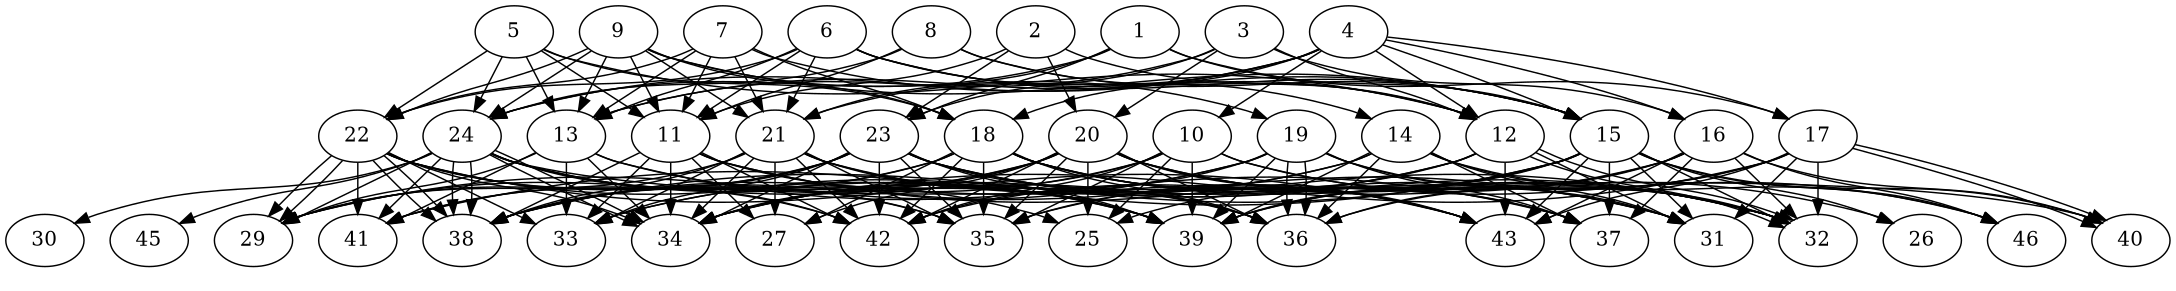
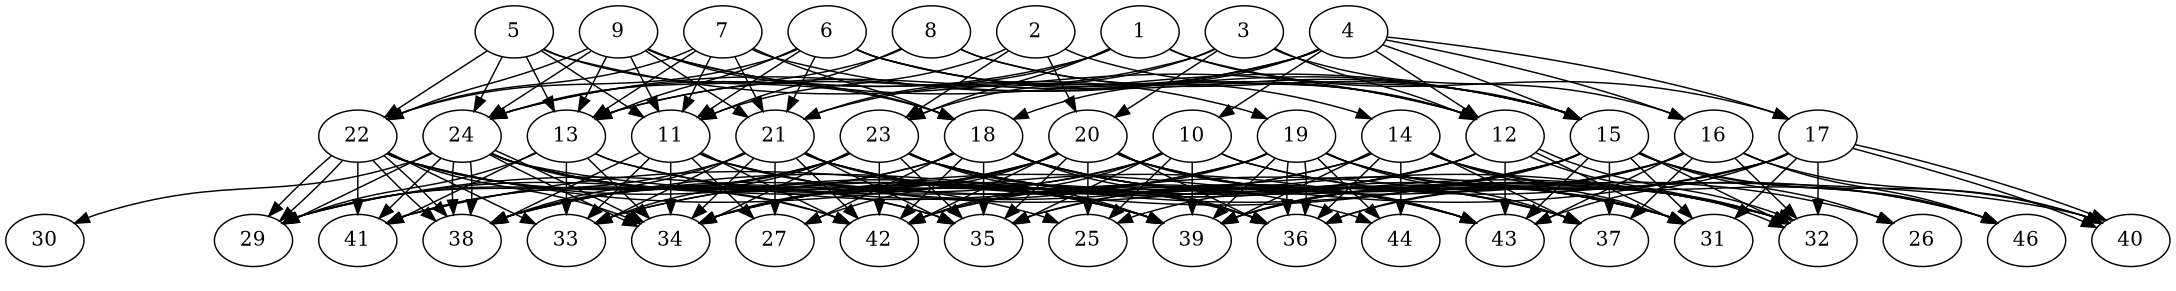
  digraph {
    node [alpha=0.01]
    1 [alpha=0.16 expect_size=3259595440353464320]
    15 [alpha=0.10 expect_size=1089928202727920640]
    17 [expect_size=6192145406949477376]
    21 [alpha=0.08 expect_size=29649173310335364]
    23 [alpha=0.09 expect_size=7515840248387900]
    24 [alpha=0.10 expect_size=139279745316553952]
    25 [alpha=0.14 expect_size=22805531185073580]
    32 [alpha=0.19 expect_size=3496646314819584000000]
    38 [alpha=0.05 expect_size=135394614416681200]
    39 [alpha=0.19 expect_size=39303200559251088]
    42 [alpha=0.19 expect_size=3063680919232577536000]
    46 [expect_size=2086394098501764096]
    31 [alpha=0.04 expect_size=2588845829977747968]
    43 [alpha=0.05 expect_size=11562051862180896178176]
    37 [alpha=0.18 expect_size=25322882927351528]
    41 [alpha=0.07 expect_size=39214926010861560]
    26 [alpha=0.14 expect_size=9372458832074176512]
    40 [alpha=0.03 expect_size=1935619519007414016]
    34 [alpha=0.03 expect_size=258616840940292896]
    36 [alpha=0.03 expect_size=2069307132080625287168]
    35 [alpha=0.16 expect_size=1358619892154931456]
    27 [alpha=0.00 expect_size=727715286731774336]
    33 [alpha=0.08 expect_size=2510801870661147951104]
    29 [alpha=0.10 expect_size=5036572079919446016]
-   45 [alpha=0.08 expect_size=18296974890350168]
+   44 [alpha=0.18 expect_size=4250667570664195489792]
    30 [alpha=0.12 expect_size=2522835496381833216]
    2 [alpha=0.07 expect_size=2776540036369220]
    11 [alpha=0.11 expect_size=6336024338918119]
    12 [alpha=0.11 expect_size=9133392249717006532608]
    20 [alpha=0.13 expect_size=166059122010353088]
    3 [alpha=0.08 expect_size=7676912039607691902976]
    13 [alpha=0.04 expect_size=5838522532174470144]
    16 [alpha=0.15 expect_size=2772093758177732096]
    4 [expect_size=24213885348244604]
    10 [expect_size=1494744462508880297984]
    18 [alpha=0.12 expect_size=1530111892605038336]
    5 [expect_size=5555150463928124416]
    22 [alpha=0.09 expect_size=1240008986330378496]
    6 [alpha=0.19 expect_size=2070891290581893382144]
    14 [expect_size=114061213511719059456]
    7 [alpha=0.09 expect_size=8791106908566762496]
    8 [alpha=0.04 expect_size=10397893009503944704000]
    9 [alpha=0.07 expect_size=1278222391935473025024]
    19 [alpha=0.10 expect_size=99563232378267184]
    1 -> 15
    1 -> 17
    1 -> 21
    1 -> 23
    1 -> 24
    15 -> 25
    15 -> 32
    15 -> 38
    15 -> 39
    15 -> 42
    15 -> 46
    15 -> 31
    15 -> 43
    15 -> 37
    15 -> 41
    15 -> 26
    15 -> 40
    17 -> 32
    17 -> 39
    17 -> 31
    17 -> 43
    17 -> 40
    17 -> 40
    17 -> 34
    17 -> 36
    21 -> 38
    21 -> 39
    21 -> 42
    21 -> 43
    21 -> 34
    21 -> 36
    21 -> 35
    21 -> 27
    21 -> 33
    21 -> 29
+   21 -> 44
    23 -> 32
    23 -> 38
    23 -> 39
    23 -> 42
    23 -> 31
    23 -> 43
    23 -> 41
    23 -> 34
    23 -> 36
    23 -> 35
    23 -> 33
    23 -> 29
    24 -> 25
    24 -> 38
    24 -> 38
    24 -> 39
    24 -> 42
    24 -> 41
    24 -> 40
    24 -> 34
    24 -> 34
    24 -> 35
    24 -> 29
-   24 -> 45
    24 -> 30
    2 -> 23
    2 -> 11
    2 -> 12
    2 -> 20
    11 -> 32
    11 -> 38
    11 -> 39
    11 -> 42
    11 -> 31
    11 -> 34
    11 -> 27
    11 -> 33
    12 -> 32
    12 -> 32
    12 -> 31
    12 -> 43
    12 -> 34
    12 -> 35
    12 -> 33
    20 -> 25
    20 -> 32
    20 -> 38
    20 -> 42
    20 -> 43
    20 -> 37
    20 -> 26
    20 -> 34
    20 -> 36
    20 -> 35
    20 -> 27
    20 -> 29
    3 -> 23
    3 -> 12
    3 -> 20
    3 -> 13
    3 -> 16
    13 -> 37
    13 -> 41
    13 -> 34
    13 -> 36
    13 -> 33
    13 -> 29
    16 -> 32
    16 -> 39
    16 -> 46
    16 -> 43
    16 -> 37
    16 -> 40
    16 -> 36
    16 -> 35
    4 -> 15
    4 -> 17
    4 -> 21
    4 -> 24
    4 -> 12
    4 -> 13
    4 -> 16
    4 -> 10
    4 -> 18
    10 -> 25
    10 -> 32
    10 -> 38
    10 -> 39
    10 -> 42
    10 -> 46
    10 -> 34
    10 -> 35
    18 -> 32
    18 -> 38
    18 -> 42
    18 -> 31
    18 -> 43
    18 -> 37
    18 -> 41
    18 -> 36
    18 -> 35
    18 -> 27
    5 -> 24
    5 -> 11
    5 -> 12
    5 -> 13
    5 -> 18
    5 -> 22
    22 -> 38
    22 -> 38
    22 -> 39
    22 -> 42
    22 -> 43
    22 -> 41
    22 -> 34
    22 -> 35
    22 -> 33
    22 -> 29
    22 -> 29
    6 -> 15
    6 -> 21
    6 -> 11
    6 -> 12
    6 -> 13
    6 -> 22
    6 -> 14
    14 -> 32
    14 -> 39
    14 -> 46
    14 -> 31
    14 -> 37
    14 -> 34
    14 -> 36
    14 -> 33
+   14 -> 44
    7 -> 15
    7 -> 21
    7 -> 11
    7 -> 13
    7 -> 18
    7 -> 22
    8 -> 15
    8 -> 24
    8 -> 11
    8 -> 12
    9 -> 15
    9 -> 21
    9 -> 24
    9 -> 11
    9 -> 13
    9 -> 18
    9 -> 22
    9 -> 19
    19 -> 32
    19 -> 38
    19 -> 39
    19 -> 42
    19 -> 31
    19 -> 37
    19 -> 36
    19 -> 36
    19 -> 29
+   19 -> 44
  }
